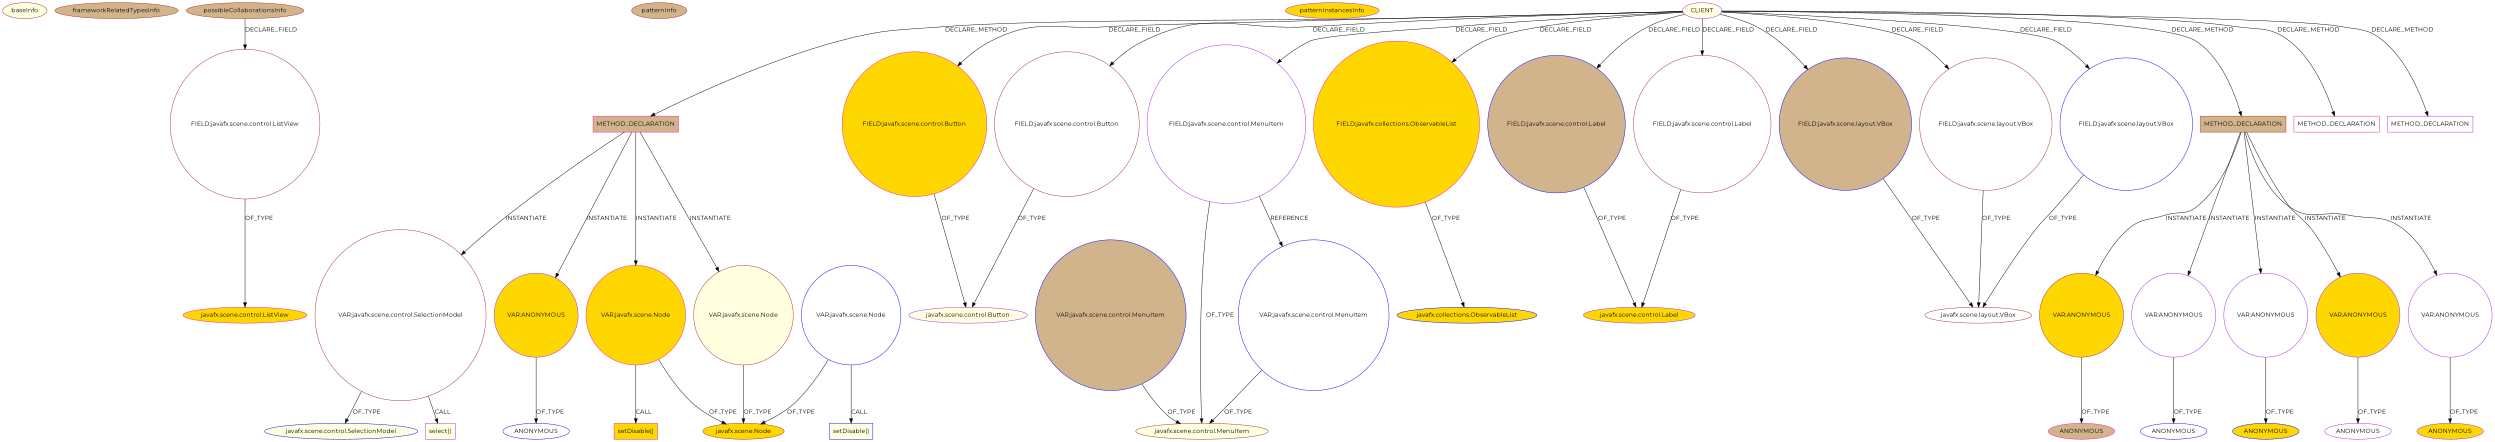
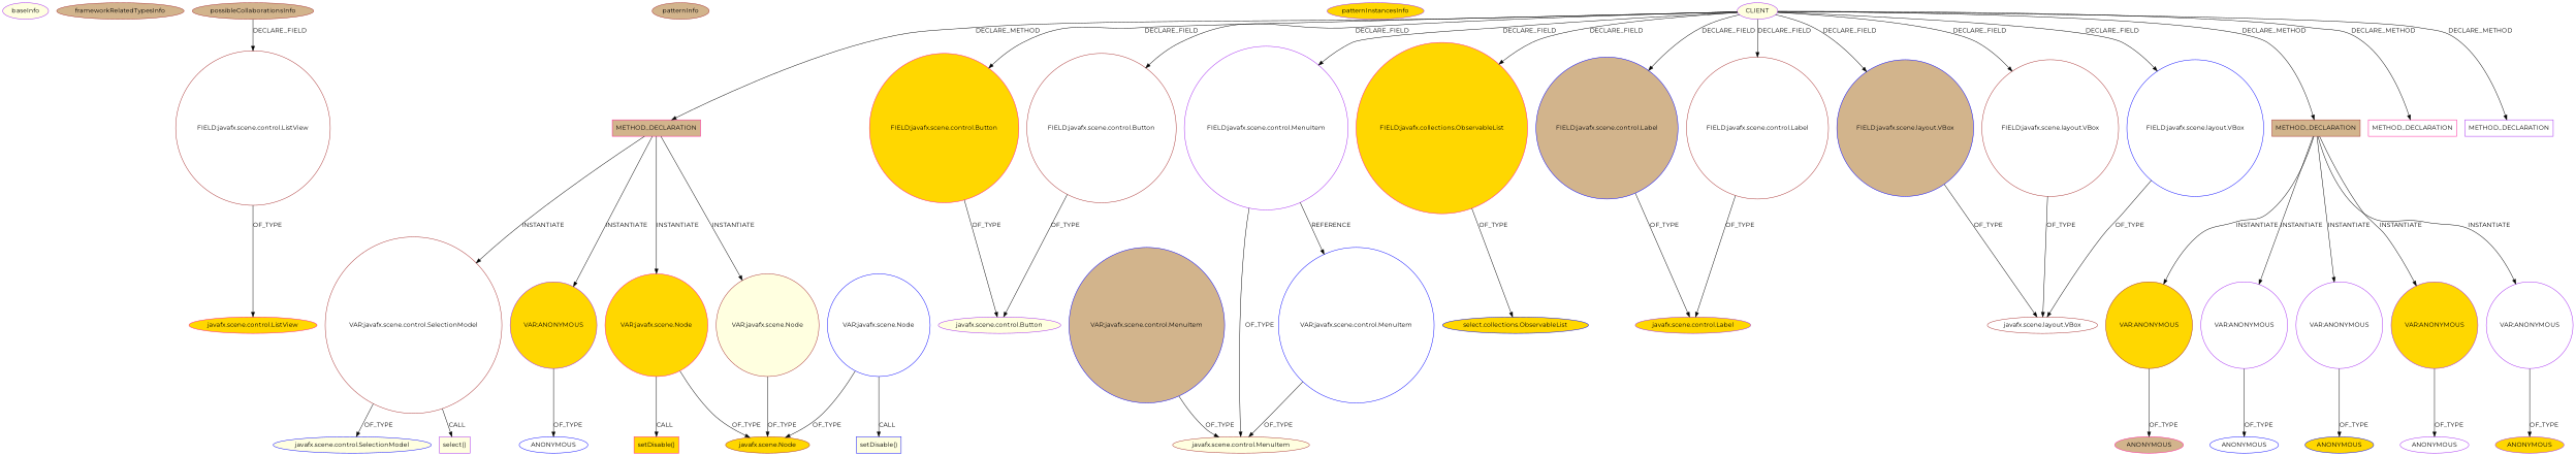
  digraph {
    fontname=Montserrat
    node [color=purple fillcolor=white fontname=Montserrat style=filled isFrameworkType=false shape=circle vertexType=VARIABLE_EXPRESION]
    edge [fontname=Montserrat]
-   baseInfo [category=pattern color=brown fillcolor=lightyellow graphId=642 isAnonymous=false possibleRelation=false isFrameworkType="" shape="" vertexType=""]
+   baseInfo [category=pattern fillcolor=lightyellow graphId=642 isAnonymous=false possibleRelation=false isFrameworkType="" shape="" vertexType=""]
    frameworkRelatedTypesInfo [color=brown fillcolor=tan isFrameworkType="" shape="" vertexType=""]
    possibleCollaborationsInfo [color=brown fillcolor=tan isFrameworkType="" shape="" vertexType=""]
    n4 [color=brown label="FIELD:javafx.scene.control.ListView" vertexType=FIELD_DECLARATION]
    patternInfo [color=brown fillcolor=tan frequency=2.0 patternRootClient=0 isFrameworkType="" shape="" vertexType=""]
    patternInstancesInfo [0="zvakanaka-bitbit~/zvakanaka-bitbit/bitbit-master/src/bitbit/BitBit.java~BitBit~4923" 1="hock323-eventManager~/hock323-eventManager/EventManager-master/src/eventManager/controller/pokerTournament/TournamentController.java~TournamentController~3009" fillcolor=gold isFrameworkType="" shape="" vertexType=""]
    n7 [color=blue fillcolor=lightyellow label="javafx.scene.control.SelectionModel" vertexType=FRAMEWORK_CLASS_TYPE shape=""]
    n8 [color=brown label="VAR:javafx.scene.control.SelectionModel"]
    n9 [fillcolor=lightyellow label="select()" shape=box vertexType=INSIDE_CALL]
    n10 [color=deeppink fillcolor=tan label=METHOD_DECLARATION shape=box vertexType=CLIENT_METHOD_DECLARATION]
    n11 [fillcolor=gold label="VAR:ANONYMOUS"]
    n12 [color=deeppink fillcolor=gold label="VAR:javafx.scene.Node"]
    n13 [color=brown fillcolor=lightyellow label="VAR:javafx.scene.Node"]
    n14 [color=blue label=ANONYMOUS vertexType=REFERENCE_ANONYMOUS_DECLARATION shape=""]
    n15 [color=brown fillcolor=gold label="javafx.scene.Node" vertexType=FRAMEWORK_CLASS_TYPE shape=""]
    n16 [color=deeppink fillcolor=gold label="setDisable()" shape=box vertexType=INSIDE_CALL]
    n17 [fillcolor=lightyellow label=CLIENT vertexType=ROOT_CLIENT_CLASS_DECLARATION shape=""]
    n18 [color=deeppink fillcolor=gold label="FIELD:javafx.scene.control.Button" vertexType=FIELD_DECLARATION]
    n19 [color=brown label="FIELD:javafx.scene.control.Button" vertexType=FIELD_DECLARATION]
    n20 [label="FIELD:javafx.scene.control.MenuItem" vertexType=FIELD_DECLARATION]
    n21 [color=deeppink fillcolor=gold label="FIELD:javafx.collections.ObservableList" vertexType=FIELD_DECLARATION]
    n22 [color=blue fillcolor=tan label="FIELD:javafx.scene.control.Label" vertexType=FIELD_DECLARATION]
    n23 [color=brown label="FIELD:javafx.scene.control.Label" vertexType=FIELD_DECLARATION]
    n24 [color=brown label="FIELD:javafx.scene.layout.VBox" vertexType=FIELD_DECLARATION]
    n25 [color=blue label="FIELD:javafx.scene.layout.VBox" vertexType=FIELD_DECLARATION]
    n26 [color=blue fillcolor=tan label="FIELD:javafx.scene.layout.VBox" vertexType=FIELD_DECLARATION]
    n27 [color=brown fillcolor=tan label=METHOD_DECLARATION shape=box vertexType=CLIENT_METHOD_DECLARATION]
    n28 [color=deeppink label=METHOD_DECLARATION shape=box vertexType=CLIENT_METHOD_DECLARATION]
    n29 [label=METHOD_DECLARATION shape=box vertexType=CLIENT_METHOD_DECLARATION]
    n30 [fillcolor=lightyellow label="javafx.scene.control.Button" vertexType=FRAMEWORK_CLASS_TYPE shape=""]
    n31 [color=brown fillcolor=lightyellow label="javafx.scene.control.MenuItem" vertexType=FRAMEWORK_CLASS_TYPE shape=""]
    n32 [color=blue label="VAR:javafx.scene.control.MenuItem"]
-   n33 [color=blue fillcolor=gold label="javafx.collections.ObservableList" vertexType=FRAMEWORK_INTERFACE_TYPE shape=""]
+   n33 [color=blue fillcolor=gold label="select.collections.ObservableList" vertexType=FRAMEWORK_INTERFACE_TYPE shape=""]
    n34 [color=deeppink fillcolor=gold label="javafx.scene.control.ListView" vertexType=FRAMEWORK_CLASS_TYPE shape=""]
    n35 [fillcolor=gold label="javafx.scene.control.Label" vertexType=FRAMEWORK_CLASS_TYPE shape=""]
    n36 [color=brown label="javafx.scene.layout.VBox" vertexType=FRAMEWORK_CLASS_TYPE shape=""]
    n37 [label="VAR:ANONYMOUS"]
    n38 [fillcolor=gold label="VAR:ANONYMOUS"]
    n39 [label="VAR:ANONYMOUS"]
    n40 [color=brown fillcolor=gold label="VAR:ANONYMOUS"]
    n41 [label="VAR:ANONYMOUS"]
    n42 [color=blue fillcolor=tan label="VAR:javafx.scene.control.MenuItem"]
    n43 [color=blue fillcolor=gold label=ANONYMOUS vertexType=REFERENCE_ANONYMOUS_DECLARATION shape=""]
    n44 [label=ANONYMOUS vertexType=REFERENCE_ANONYMOUS_DECLARATION shape=""]
    n45 [fillcolor=gold label=ANONYMOUS vertexType=REFERENCE_ANONYMOUS_DECLARATION shape=""]
    n46 [color=deeppink fillcolor=tan label=ANONYMOUS vertexType=REFERENCE_ANONYMOUS_DECLARATION shape=""]
    n47 [color=blue label=ANONYMOUS vertexType=REFERENCE_ANONYMOUS_DECLARATION shape=""]
    n48 [color=blue label="VAR:javafx.scene.Node"]
    n49 [color=blue fillcolor=lightyellow label="setDisable()" shape=box vertexType=INSIDE_CALL]
    possibleCollaborationsInfo -> n4 [label=DECLARE_FIELD]
    n4 -> n34 [label=OF_TYPE]
    n8 -> n7 [label=OF_TYPE]
    n8 -> n9 [label=CALL]
    n10 -> n8 [label=INSTANTIATE]
    n10 -> n11 [label=INSTANTIATE]
    n10 -> n12 [label=INSTANTIATE]
    n10 -> n13 [label=INSTANTIATE]
    n11 -> n14 [label=OF_TYPE]
    n12 -> n15 [label=OF_TYPE]
    n12 -> n16 [label=CALL]
    n13 -> n15 [label=OF_TYPE]
    n17 -> n10 [label=DECLARE_METHOD]
    n17 -> n18 [label=DECLARE_FIELD]
    n17 -> n19 [label=DECLARE_FIELD]
    n17 -> n20 [label=DECLARE_FIELD]
    n17 -> n21 [label=DECLARE_FIELD]
    n17 -> n22 [label=DECLARE_FIELD]
    n17 -> n23 [label=DECLARE_FIELD]
    n17 -> n24 [label=DECLARE_FIELD]
    n17 -> n25 [label=DECLARE_FIELD]
    n17 -> n26 [label=DECLARE_FIELD]
    n17 -> n27 [label=DECLARE_METHOD]
    n17 -> n28 [label=DECLARE_METHOD]
    n17 -> n29 [label=DECLARE_METHOD]
    n18 -> n30 [label=OF_TYPE]
    n19 -> n30 [label=OF_TYPE]
    n20 -> n31 [label=OF_TYPE]
    n20 -> n32 [label=REFERENCE]
    n21 -> n33 [label=OF_TYPE]
    n22 -> n35 [label=OF_TYPE]
    n23 -> n35 [label=OF_TYPE]
    n24 -> n36 [label=OF_TYPE]
    n25 -> n36 [label=OF_TYPE]
    n26 -> n36 [label=OF_TYPE]
    n27 -> n37 [label=INSTANTIATE]
    n27 -> n38 [label=INSTANTIATE]
    n27 -> n39 [label=INSTANTIATE]
    n27 -> n40 [label=INSTANTIATE]
    n27 -> n41 [label=INSTANTIATE]
    n32 -> n31 [label=OF_TYPE]
    n37 -> n43 [label=OF_TYPE]
    n38 -> n44 [label=OF_TYPE]
    n39 -> n45 [label=OF_TYPE]
    n40 -> n46 [label=OF_TYPE]
    n41 -> n47 [label=OF_TYPE]
    n42 -> n31 [label=OF_TYPE]
    n48 -> n15 [label=OF_TYPE]
    n48 -> n49 [label=CALL]
  }
